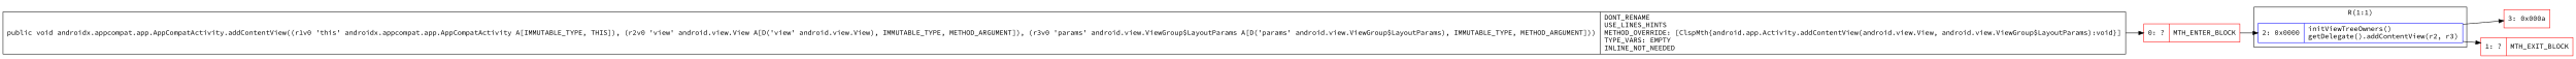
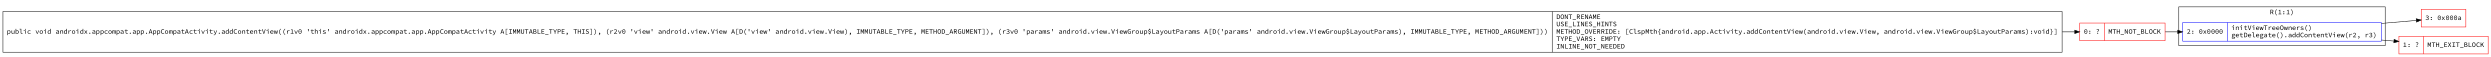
  digraph {
    fontname="Source Code Pro"
    rankdir=LR
    node [color=red fontname="Source Code Pro" shape=record]
    edge [fontname="Source Code Pro"]
    n1 [color=blue label="{2\:\ 0x0000|initViewTreeOwners()\lgetDelegate().addContentView(r2, r3)\l}"]
    n2 [label="{3\:\ 0x000a}"]
    n3 [label="{1\:\ ?|MTH_EXIT_BLOCK\l}"]
-   n4 [label="{0\:\ ?|MTH_ENTER_BLOCK\l}"]
+   n4 [label="{0\:\ ?|MTH_NOT_BLOCK\l}"]
    n5 [label="{public void androidx.appcompat.app.AppCompatActivity.addContentView((r1v0 'this' androidx.appcompat.app.AppCompatActivity A[IMMUTABLE_TYPE, THIS]), (r2v0 'view' android.view.View A[D('view' android.view.View), IMMUTABLE_TYPE, METHOD_ARGUMENT]), (r3v0 'params' android.view.ViewGroup$LayoutParams A[D('params' android.view.ViewGroup$LayoutParams), IMMUTABLE_TYPE, METHOD_ARGUMENT]))  | DONT_RENAME\lUSE_LINES_HINTS\lMETHOD_OVERRIDE: [ClspMth\{android.app.Activity.addContentView(android.view.View, android.view.ViewGroup$LayoutParams):void\}]\lTYPE_VARS: EMPTY\lINLINE_NOT_NEEDED\l}" color=""]
    subgraph cluster_1 {
      label="R(1:1)"
      n1
    }
    n1 -> n2
    n1 -> n3
    n4 -> n1
    n5 -> n4
  }
